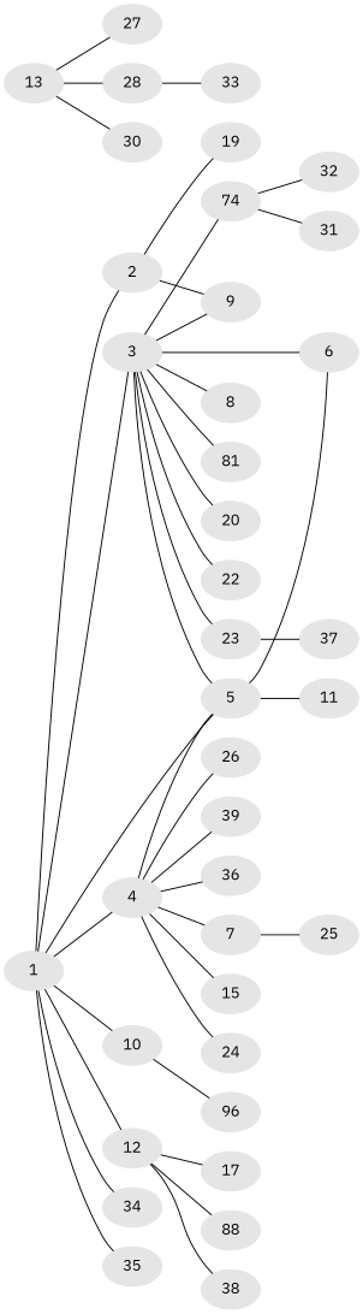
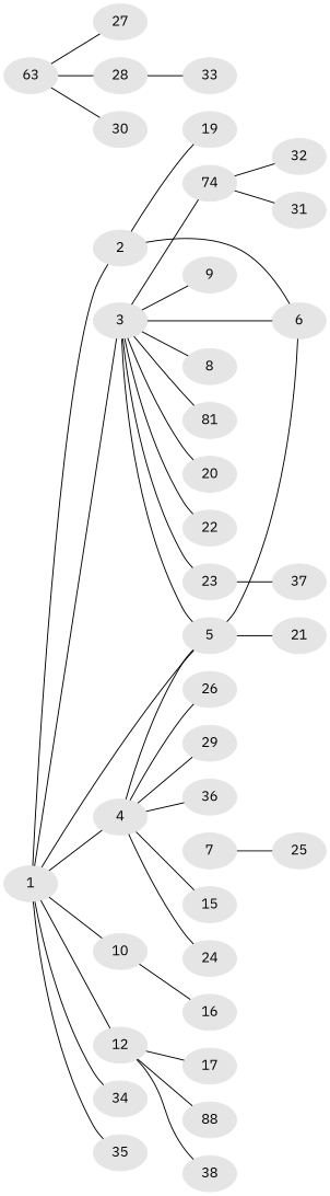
  graph {
    fontname="IBM Plex Sans"
    rankdir=LR
    node [color=gray90 fontname="IBM Plex Sans" style=filled]
    edge [fontname="IBM Plex Sans" weight=1.0]
    1
    2
    3
    4
    5
    10
    12
    34
    35
    6
    19
    8
    9
    n14 [label=81]
    n15 [label=74]
    20
    22
    23
    7
    15
    24
    26
-   29 [label=39]
+   29
    36
-   21 [label=11]
-   16 [label=96]
+   21
+   16
    17
    n28 [label=88]
    38
-   13
+   13 [label=63]
    27
    28
    30
    31
    32
    37
    25
    33
    1 -- 2
    1 -- 3
    1 -- 4
    1 -- 5
    1 -- 10
    1 -- 12
    1 -- 34
    1 -- 35
-   2 -- 9
+   2 -- 6
    2 -- 19
    3 -- 5
    3 -- 6 [weight=14.0]
    3 -- 8
    3 -- 9
    3 -- n14
    3 -- n15
    3 -- 20
    3 -- 22
    3 -- 23
    4 -- 5
-   4 -- 7
    4 -- 15
    4 -- 24
    4 -- 26
    4 -- 29
    4 -- 36
    5 -- 6
    5 -- 21 [weight=3.0]
    10 -- 16
    12 -- 17
    12 -- n28
    12 -- 38
    n15 -- 31
    n15 -- 32
    23 -- 37
    7 -- 25
    13 -- 27
    13 -- 28
    13 -- 30
    28 -- 33
  }
